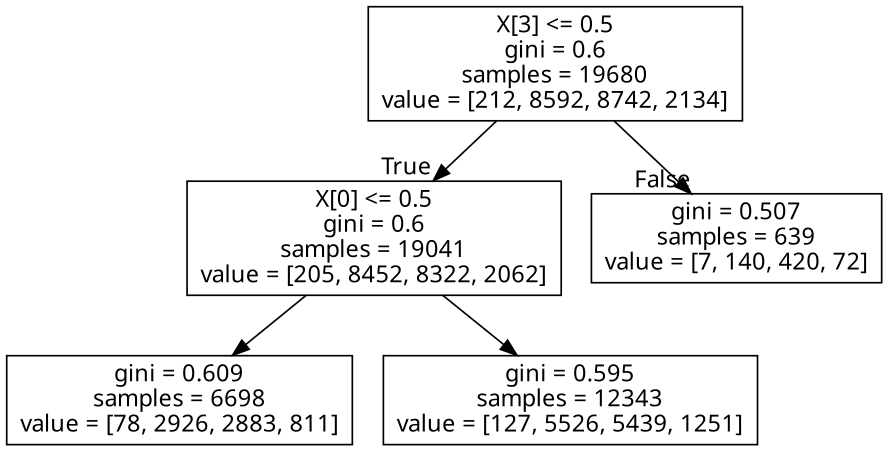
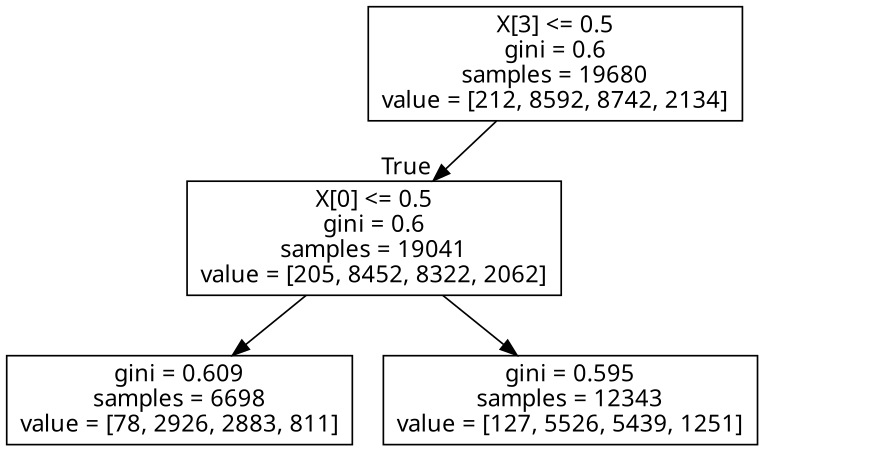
  digraph {
    fontname="Noto Sans"
    node [shape=box fontname="Noto Sans"]
    edge [fontname="Noto Sans"]
    n1 [label="X[3] <= 0.5\ngini = 0.6\nsamples = 19680\nvalue = [212, 8592, 8742, 2134]"]
    n2 [label="X[0] <= 0.5\ngini = 0.6\nsamples = 19041\nvalue = [205, 8452, 8322, 2062]"]
-   n3 [label="gini = 0.507\nsamples = 639\nvalue = [7, 140, 420, 72]"]
    n4 [label="gini = 0.609\nsamples = 6698\nvalue = [78, 2926, 2883, 811]"]
    n5 [label="gini = 0.595\nsamples = 12343\nvalue = [127, 5526, 5439, 1251]"]
    n1 -> n2 [headlabel=True labelangle=45 labeldistance=2.5]
-   n1 -> n3 [headlabel=False labelangle=-45 labeldistance=2.5]
    n2 -> n4
    n2 -> n5
  }
